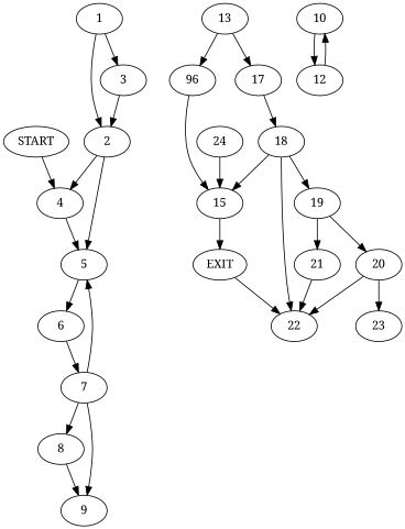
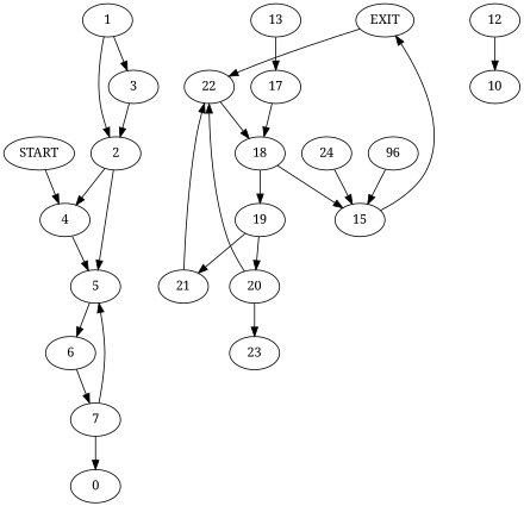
  digraph {
    fontname="Noto Serif"
    node [fontname="Noto Serif"]
    edge [fontname="Noto Serif"]
    n1 [label=START]
    4
    1
    2
    3
    n6 [label=EXIT]
    22
    5
    6
    7
-   8
-   9
+   8 [label=0]
    10
    12
    n15 [label=96]
    13
    17
    n18 [label=24]
    15
    18
    19
    20
    21
    23
    n1 -> 4
    4 -> 5
    1 -> 2
    1 -> 3
    2 -> 4
    2 -> 5
    3 -> 2
    n6 -> 22
-   18 -> 22
+   22 -> 18
    5 -> 6
    6 -> 7
    7 -> 5
    7 -> 8
-   7 -> 9
-   8 -> 9
-   10 -> 12
    12 -> 10
    n15 -> 15
-   13 -> n15
    13 -> 17
    17 -> 18
    n18 -> 15
    15 -> n6
    18 -> 15
    18 -> 19
    19 -> 20
    19 -> 21
    20 -> 22
    20 -> 23
    21 -> 22
  }
